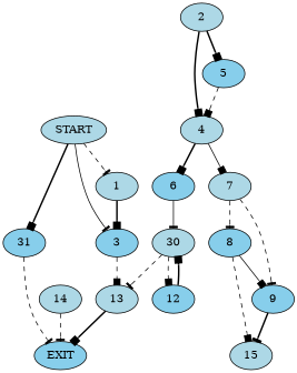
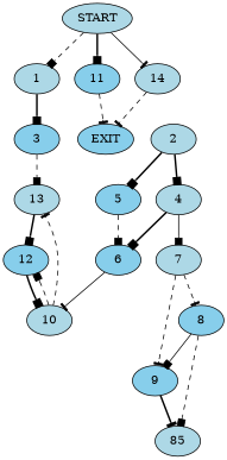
  digraph {
    node [fillcolor=lightblue style=filled]
    edge [arrowhead=box style=dashed]
    n1 [label=START]
    1
-   11 [fillcolor=skyblue label=31]
+   11 [fillcolor=skyblue]
    14
    3 [fillcolor=skyblue]
    n6 [fillcolor=skyblue label=EXIT]
    2
    4
    5 [fillcolor=skyblue]
    13
    6 [fillcolor=skyblue]
    7
-   10 [label=30]
+   10
    8 [fillcolor=skyblue]
    9 [fillcolor=skyblue]
    12 [fillcolor=skyblue]
-   15
-   n1 -> 1 [arrowhead=tee]
+   15 [label=85]
+   n1 -> 1
    n1 -> 11 [style=bold]
-   n1 -> 3 [arrowhead=tee style=solid]
+   n1 -> 14 [arrowhead=tee style=solid]
    1 -> 3 [style=bold]
    11 -> n6 [arrowhead=tee]
    14 -> n6 [arrowhead=tee]
    3 -> 13
    2 -> 4 [style=bold]
    2 -> 5 [style=bold]
    4 -> 6 [style=bold]
    4 -> 7 [style=solid]
-   5 -> 4
-   13 -> n6 [style=bold]
+   5 -> 6
+   13 -> 12 [style=bold]
    6 -> 10 [arrowhead=tee style=solid]
    7 -> 8 [arrowhead=tee]
    7 -> 9 [arrowhead=tee]
    10 -> 13 [arrowhead=tee]
    10 -> 12
    8 -> 9 [style=solid]
    8 -> 15
    9 -> 15 [arrowhead=tee style=bold]
    12 -> 10 [style=bold]
  }
